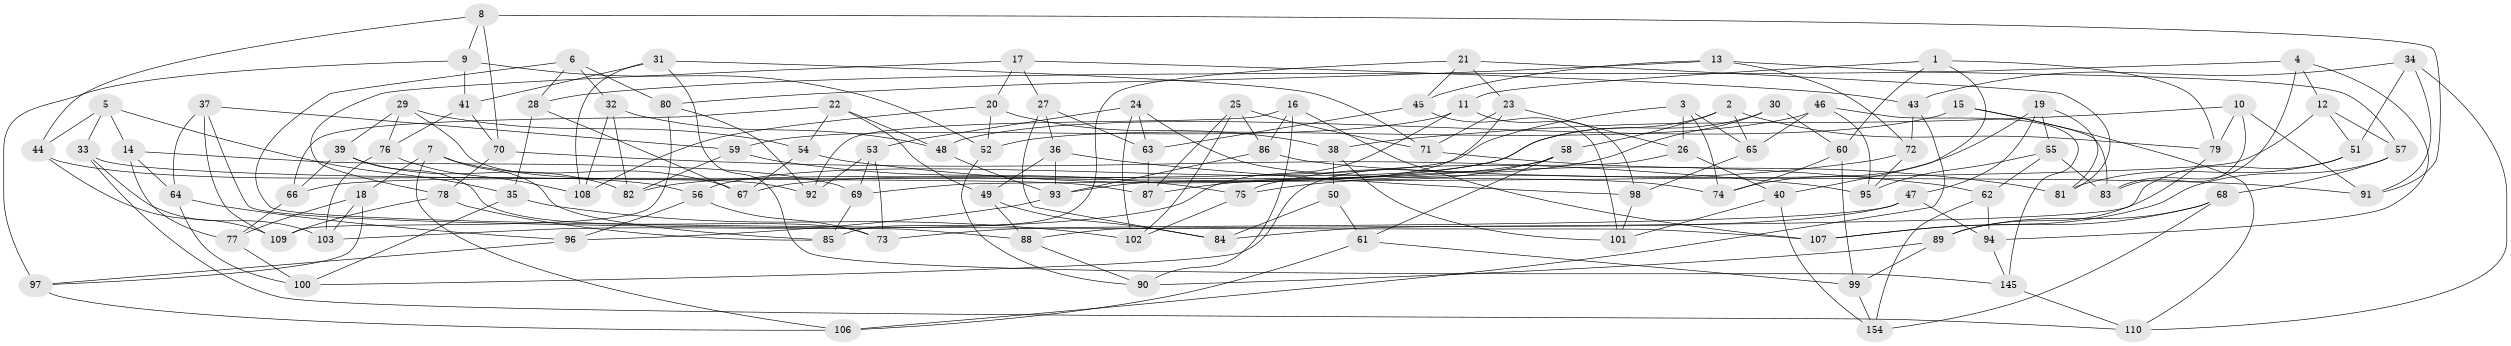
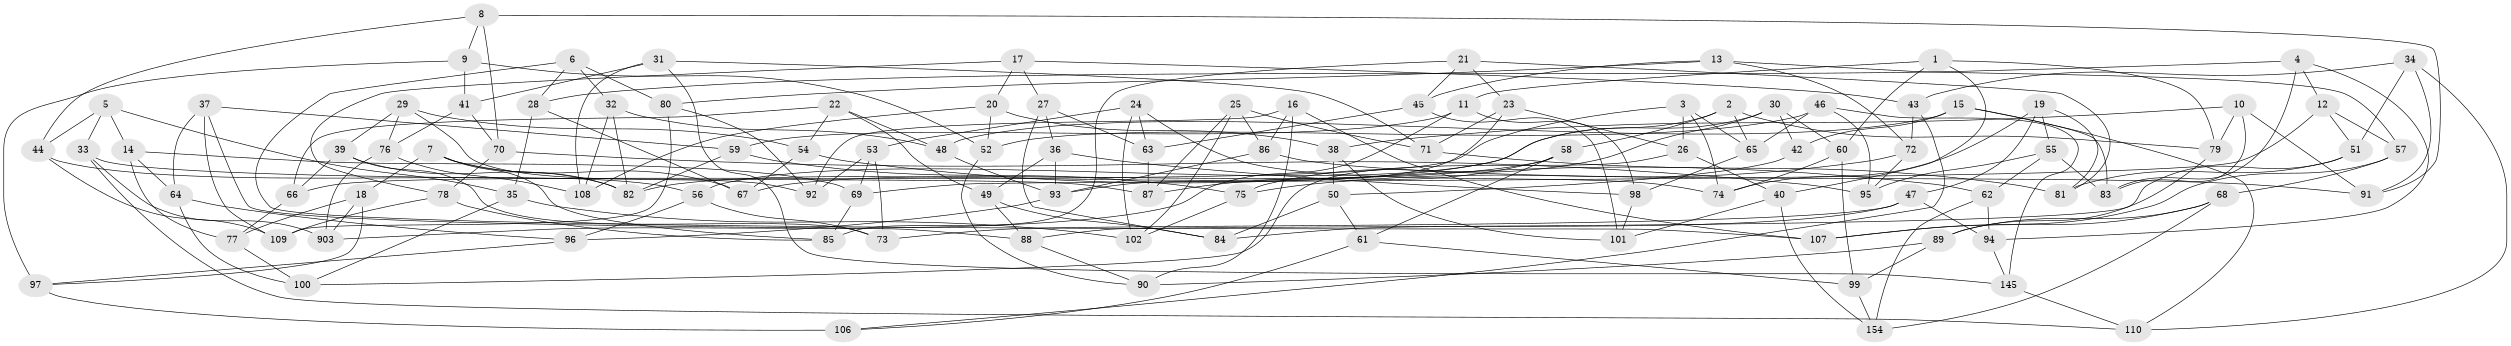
  graph {
    node [color=gray90 style=filled]
    1
    11
    40
    60
    79
    59
    98
-   103
+   103 [label=903]
    101
    n10 [label=154]
    74
    99
    89
    2
    56
    58
    65
    73
    96
    67
    87
    61
    3
    26
    66
    100
    77
    4
    12
    28
    83
    94
    51
    57
    69
    35
    n37 [label=145]
    5
    14
    33
    44
    64
    110
    102
    109
    6
    32
    80
    107
    48
    108
    82
    92
    7
    18
    85
    106
    97
    8
    9
    70
    91
    41
    52
    78
    95
    76
    90
    10
    38
    50
    75
    81
    88
    68
    13
    45
    72
    63
    15
+   42
    93
    16
    86
    17
    20
    27
    43
    36
    84
    19
    47
    55
    62
    21
    23
    71
    22
    49
    54
    24
    53
    25
    29
    39
    30
    31
    34
    37
    46
    1 -- 11
    1 -- 40
    1 -- 60
    1 -- 79
    11 -- 59
    11 -- 98
    11 -- 103
    40 -- 101
    40 -- n10
    60 -- 74
    60 -- 99
    79 -- 89
    59 -- 82
    59 -- 75
    98 -- 101
    99 -- n10
    89 -- 99
    89 -- 90
    2 -- 79
    2 -- 56
    2 -- 58
    2 -- 65
    56 -- 73
    56 -- 96
    58 -- 67
    58 -- 87
    58 -- 61
    65 -- 98
    96 -- 97
    61 -- 99
    61 -- 106
    3 -- 74
    3 -- 65
    3 -- 26
    3 -- 66
    26 -- 40
    26 -- 100
    66 -- 77
    77 -- 100
    4 -- 12
    4 -- 28
    4 -- 83
    4 -- 94
    12 -- 51
    12 -- 57
    12 -- 69
    28 -- 67
    28 -- 35
    94 -- n37
    51 -- 81
    51 -- 88
    57 -- 107
    57 -- 68
    69 -- 85
    35 -- 100
    35 -- 102
    n37 -- 110
    5 -- 35
    5 -- 14
    5 -- 33
    5 -- 44
    14 -- 77
    14 -- 69
    14 -- 64
    33 -- 103
    33 -- 87
    33 -- 110
    44 -- 56
    44 -- 109
    64 -- 96
    64 -- 100
    6 -- 28
    6 -- 32
    6 -- 80
    6 -- 107
    32 -- 48
    32 -- 108
    32 -- 82
    80 -- 109
    80 -- 92
    48 -- 93
    7 -- 67
    7 -- 18
    7 -- 85
-   7 -- 106
+   7 -- 82
    18 -- 103
    18 -- 77
    18 -- 97
    97 -- 106
    8 -- 44
    8 -- 9
    8 -- 70
    8 -- 91
    9 -- 97
    9 -- 41
    9 -- 52
    70 -- 78
    70 -- 95
    41 -- 70
    41 -- 76
    52 -- 90
    78 -- 109
    78 -- 85
    76 -- 103
    76 -- 108
    10 -- 79
    10 -- 83
    10 -- 91
    10 -- 38
    38 -- 101
    38 -- 50
    50 -- 61
    50 -- 84
    75 -- 102
    88 -- 90
    68 -- n10
    68 -- 89
    68 -- 107
    13 -- 57
    13 -- 80
    13 -- 45
    13 -- 72
    45 -- 101
    45 -- 63
    72 -- 95
    72 -- 75
    63 -- 87
    15 -- 83
    15 -- 110
    15 -- 48
+   15 -- 42
+   42 -- 50
    93 -- 96
    16 -- 107
    16 -- 92
    16 -- 90
    16 -- 86
    86 -- 91
    86 -- 93
    17 -- 78
    17 -- 20
    17 -- 27
    17 -- 43
    20 -- 108
    20 -- 52
    20 -- 38
    27 -- 63
    27 -- 36
    27 -- 84
    43 -- 106
    43 -- 72
    36 -- 98
    36 -- 93
    36 -- 49
    19 -- 74
    19 -- 81
    19 -- 47
    19 -- 55
    47 -- 73
    47 -- 94
    47 -- 84
    55 -- 83
    55 -- 95
    55 -- 62
    62 -- n10
    62 -- 94
    21 -- 85
    21 -- 81
    21 -- 45
    21 -- 23
    23 -- 26
    23 -- 93
    23 -- 71
    71 -- 81
    22 -- 66
    22 -- 48
    22 -- 49
    22 -- 54
    49 -- 88
    49 -- 84
    54 -- 67
    54 -- 62
    24 -- 74
    24 -- 102
    24 -- 63
    24 -- 53
    53 -- 73
    53 -- 69
    53 -- 92
    25 -- 87
    25 -- 102
    25 -- 86
    25 -- 71
    29 -- 92
    29 -- 76
    29 -- 54
    29 -- 39
    39 -- 73
    39 -- 66
    39 -- 82
    30 -- 60
    30 -- 82
    30 -- 75
+   30 -- 42
    31 -- n37
    31 -- 108
    31 -- 41
    31 -- 71
    34 -- 51
    34 -- 110
    34 -- 91
    34 -- 43
    37 -- 59
    37 -- 64
    37 -- 109
    37 -- 88
    46 -- 65
    46 -- n37
    46 -- 52
    46 -- 95
  }
